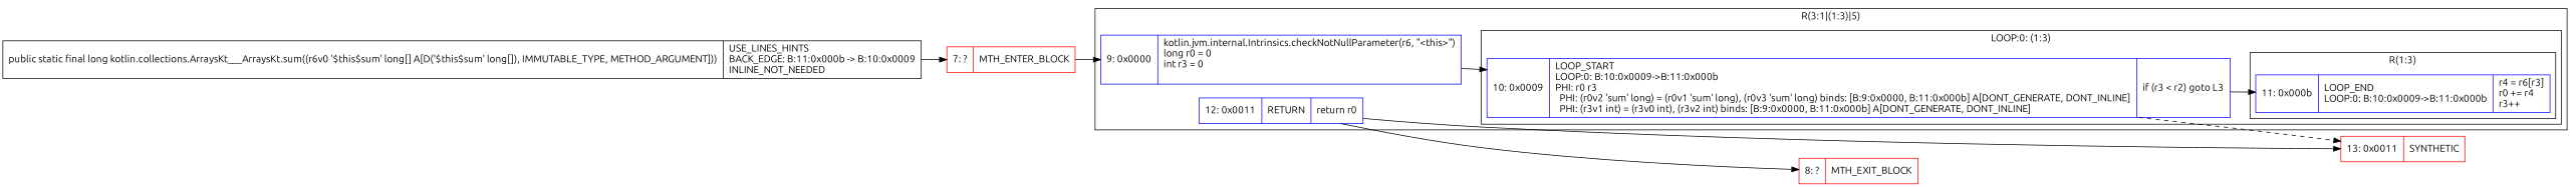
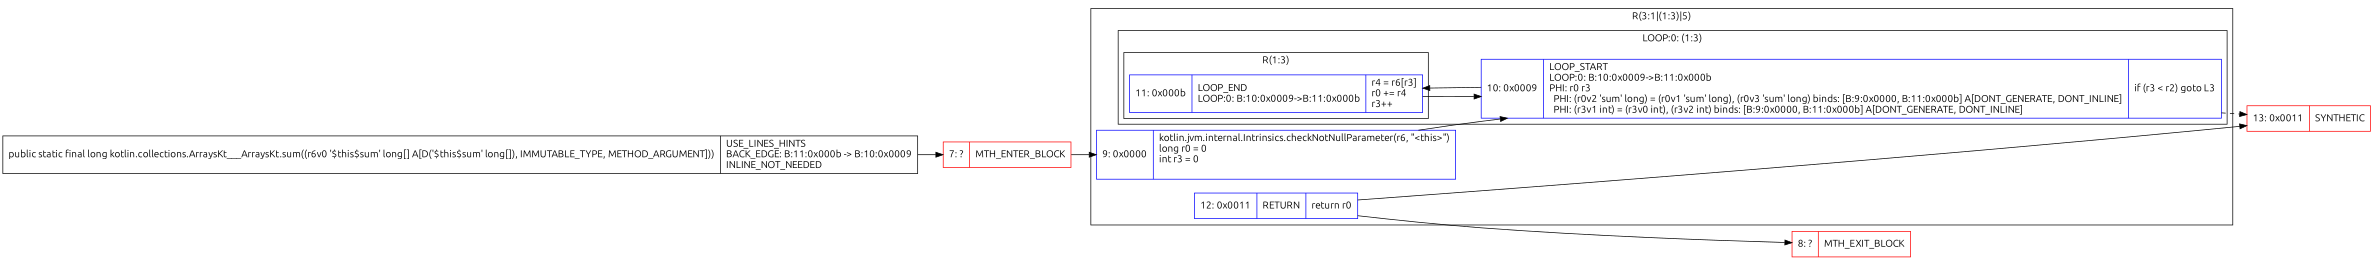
  digraph {
    fontname=Ubuntu
    rankdir=LR
    node [color=blue fontname=Ubuntu shape=record]
    edge [fontname=Ubuntu]
    n1 [label="{11\:\ 0x000b|LOOP_END\lLOOP:0: B:10:0x0009\-\>B:11:0x000b\l|r4 = r6[r3]\lr0 += r4\lr3++\l}"]
    n2 [label="{10\:\ 0x0009|LOOP_START\lLOOP:0: B:10:0x0009\-\>B:11:0x000b\lPHI: r0 r3 \l  PHI: (r0v2 'sum' long) = (r0v1 'sum' long), (r0v3 'sum' long) binds: [B:9:0x0000, B:11:0x000b] A[DONT_GENERATE, DONT_INLINE]\l  PHI: (r3v1 int) = (r3v0 int), (r3v2 int) binds: [B:9:0x0000, B:11:0x000b] A[DONT_GENERATE, DONT_INLINE]\l|if (r3 \< r2) goto L3\l}"]
    n3 [label="{9\:\ 0x0000|kotlin.jvm.internal.Intrinsics.checkNotNullParameter(r6, \"\<this\>\")\llong r0 = 0\lint r3 = 0\l\l}"]
    n4 [label="{12\:\ 0x0011|RETURN\l|return r0\l}"]
    n5 [color=red label="{13\:\ 0x0011|SYNTHETIC\l}"]
    n6 [color=red label="{8\:\ ?|MTH_EXIT_BLOCK\l}"]
    n7 [color=red label="{7\:\ ?|MTH_ENTER_BLOCK\l}"]
    n8 [label="{public static final long kotlin.collections.ArraysKt___ArraysKt.sum((r6v0 '$this$sum' long[] A[D('$this$sum' long[]), IMMUTABLE_TYPE, METHOD_ARGUMENT]))  | USE_LINES_HINTS\lBACK_EDGE: B:11:0x000b \-\> B:10:0x0009\lINLINE_NOT_NEEDED\l}" color=""]
    subgraph cluster_1 {
      label="R(3:1|(1:3)|5)"
      n3
      n4
      subgraph cluster_2 {
        label="LOOP:0: (1:3)"
        n2
        subgraph cluster_3 {
          label="R(1:3)"
          n1
        }
      }
    }
+   n1 -> n2
    n2 -> n1
    n2 -> n5 [style=dashed]
    n3 -> n2
    n4 -> n5
    n4 -> n6
    n7 -> n3
    n8 -> n7
  }
